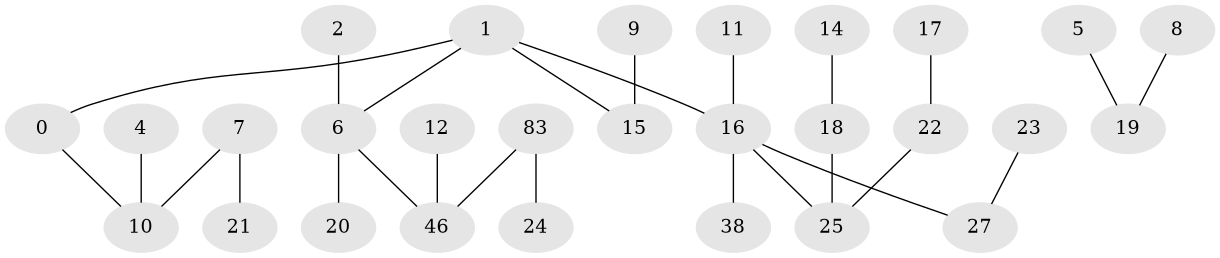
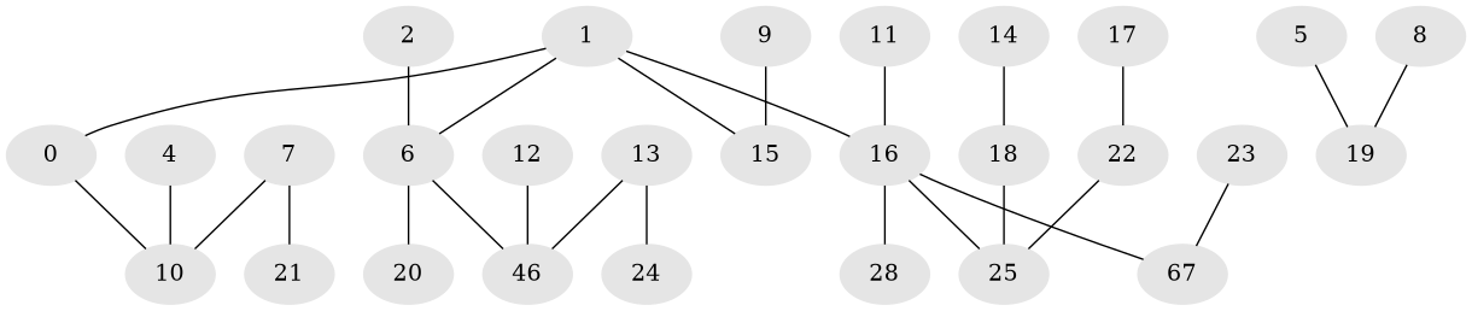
  graph {
    node [color=gray90 style=filled]
    edge [weight=1.0]
    n1 [label=0]
    1
    6
    15
    16
    10
    20
    n8 [label=46]
-   28 [label=38]
+   28
    25
-   27
+   27 [label=67]
    2
    4
    5
    19
    7
    21
    8
    9
    11
    12
-   13 [label=83]
+   13
    24
    14
    18
    17
    22
    23
    n1 -- 10
    1 -- n1
    1 -- 6
    1 -- 15
    1 -- 16
    6 -- 20
    6 -- n8
    16 -- 28
    16 -- 25
    16 -- 27
    2 -- 6
    4 -- 10
    5 -- 19
    7 -- 10
    7 -- 21
    8 -- 19
    9 -- 15
    11 -- 16
    12 -- n8
    13 -- n8
    13 -- 24
    14 -- 18
    18 -- 25
    17 -- 22
    22 -- 25
    23 -- 27
  }
